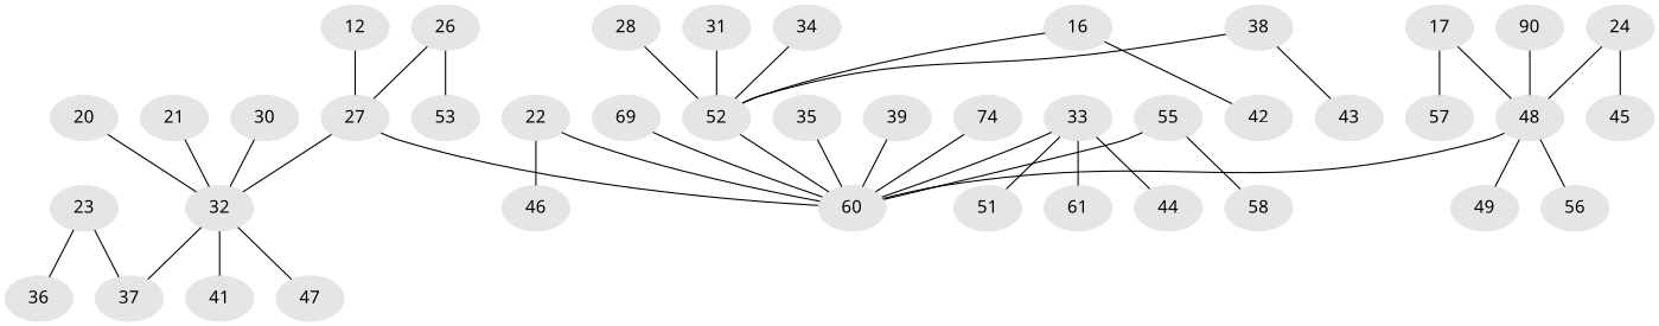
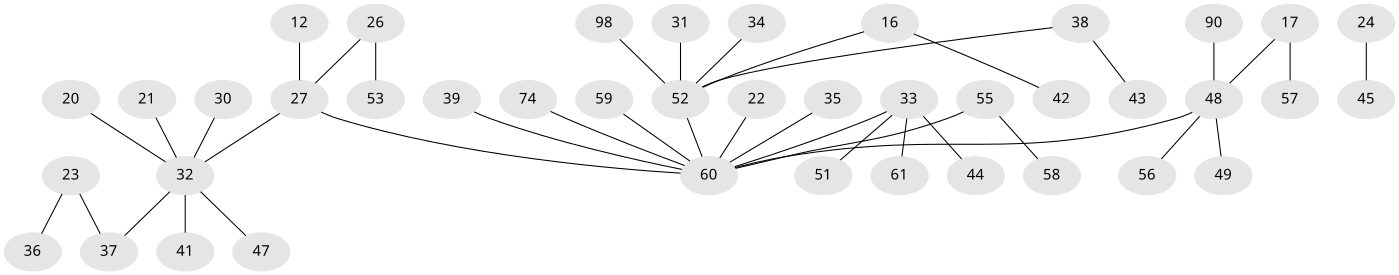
  graph {
    fontname="Noto Sans"
    node [color=gray90 fontname="Noto Sans" style=filled]
    edge [fontname="Noto Sans"]
    27 [super="+3+6+8"]
    32 [super="+11"]
    60 [super="+50+10+29"]
    12
    16
    42
    52 [super="+25+18"]
    48 [super="+15"]
    49
    56
    17
    57
    37 [super="+19"]
    41
    47
    20
    21
    22
-   46
    23
    36
    24
    45
    26
    53
-   28
+   28 [label=98]
    30
    31
    33
    44
    51
    61
    34
    35
    38
    43
    39
    n38 [label=90]
    n39 [label=74]
    58 [super="+9"]
    55
-   59 [label=69]
+   59
    27 -- 32
    27 -- 60
    32 -- 37
    32 -- 41
    32 -- 47
    12 -- 27
    16 -- 42
    16 -- 52
    52 -- 60
    48 -- 60
    48 -- 49
    48 -- 56
    17 -- 48
    17 -- 57
    20 -- 32
    21 -- 32
    22 -- 60
-   22 -- 46
    23 -- 37
    23 -- 36
-   24 -- 48
    24 -- 45
    26 -- 27
    26 -- 53
    28 -- 52
    30 -- 32
    31 -- 52
    33 -- 60
    33 -- 44
    33 -- 51
    33 -- 61
    34 -- 52
    35 -- 60
    38 -- 52
    38 -- 43
    39 -- 60
    n38 -- 48
    n39 -- 60
    55 -- 60
    55 -- 58
    59 -- 60
  }
